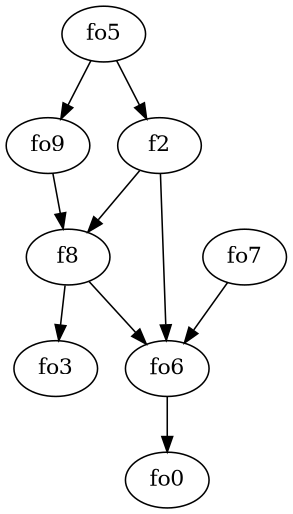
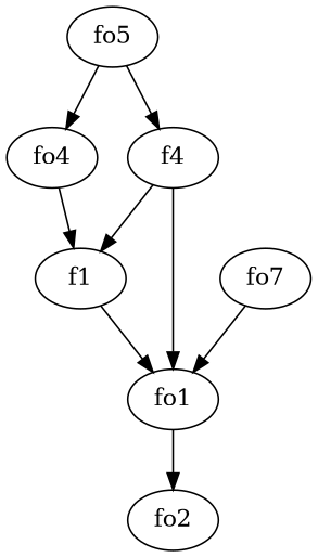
  strict digraph {
    edge [weight=2]
-   f1 [label=f8]
-   fo1 [label=fo6]
-   fo3
-   fo2 [label=fo0]
-   f2
-   fo4 [label=fo9]
+   f1
+   fo1
+   fo2
+   f2 [label=f4]
+   fo4
    fo5
    n8 [label=fo7]
    f1 -> fo1
-   f1 -> fo3
    fo1 -> fo2
    f2 -> f1
    f2 -> fo1
    fo4 -> f1
    fo5 -> f2
    fo5 -> fo4
    n8 -> fo1
  }
